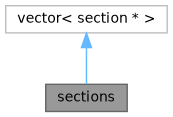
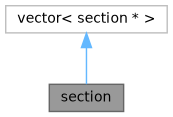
  digraph {
    node [fontname=Helvetica fontsize=10 shape=box style=filled]
-   n1 [color=gray40 fillcolor=grey60 fontcolor=black height=0.2 label=sections width=0.4]
+   n1 [color=gray40 fillcolor=grey60 fontcolor=black height=0.2 label=section width=0.4]
    n2 [color=grey75 fillcolor=white height=0.2 label="vector\< section * \>" width=0.4]
    n2 -> n1 [color=steelblue1 dir=back fontname=Helvetica fontsize=10 labelfontname=Helvetica labelfontsize=10 style=solid]
  }
